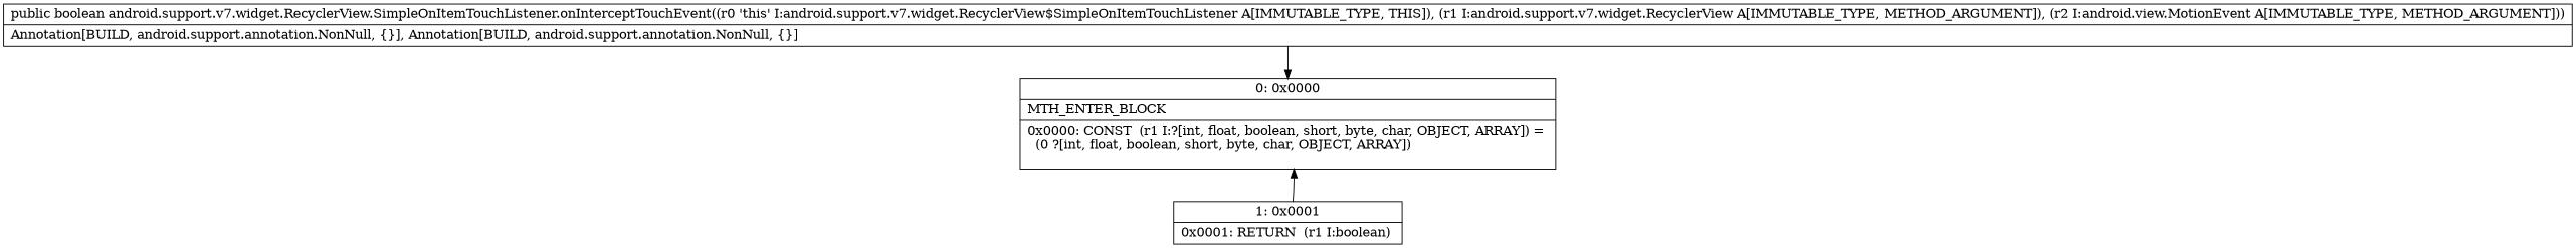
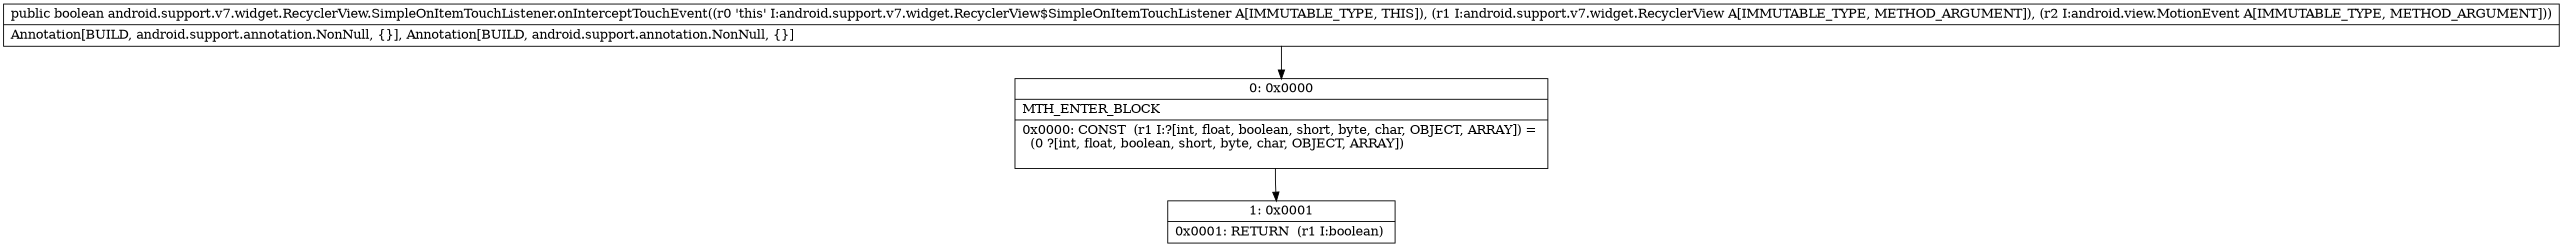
  digraph {
    node [shape=record]
    n1 [label="{0\:\ 0x0000|MTH_ENTER_BLOCK\l|0x0000: CONST  (r1 I:?[int, float, boolean, short, byte, char, OBJECT, ARRAY]) = \l  (0 ?[int, float, boolean, short, byte, char, OBJECT, ARRAY])\l \l}"]
    n2 [label="{1\:\ 0x0001|0x0001: RETURN  (r1 I:boolean) \l}"]
    n3 [label="{public boolean android.support.v7.widget.RecyclerView.SimpleOnItemTouchListener.onInterceptTouchEvent((r0 'this' I:android.support.v7.widget.RecyclerView$SimpleOnItemTouchListener A[IMMUTABLE_TYPE, THIS]), (r1 I:android.support.v7.widget.RecyclerView A[IMMUTABLE_TYPE, METHOD_ARGUMENT]), (r2 I:android.view.MotionEvent A[IMMUTABLE_TYPE, METHOD_ARGUMENT]))  | Annotation[BUILD, android.support.annotation.NonNull, \{\}], Annotation[BUILD, android.support.annotation.NonNull, \{\}]\l}"]
-   n2 -> n1
+   n1 -> n2
    n3 -> n1
  }
